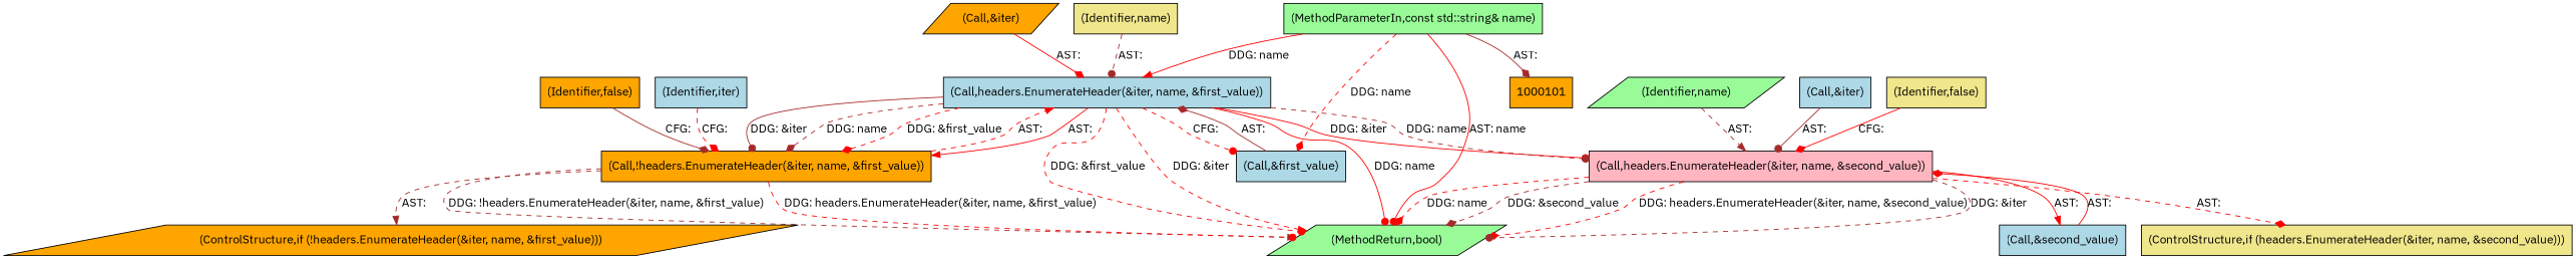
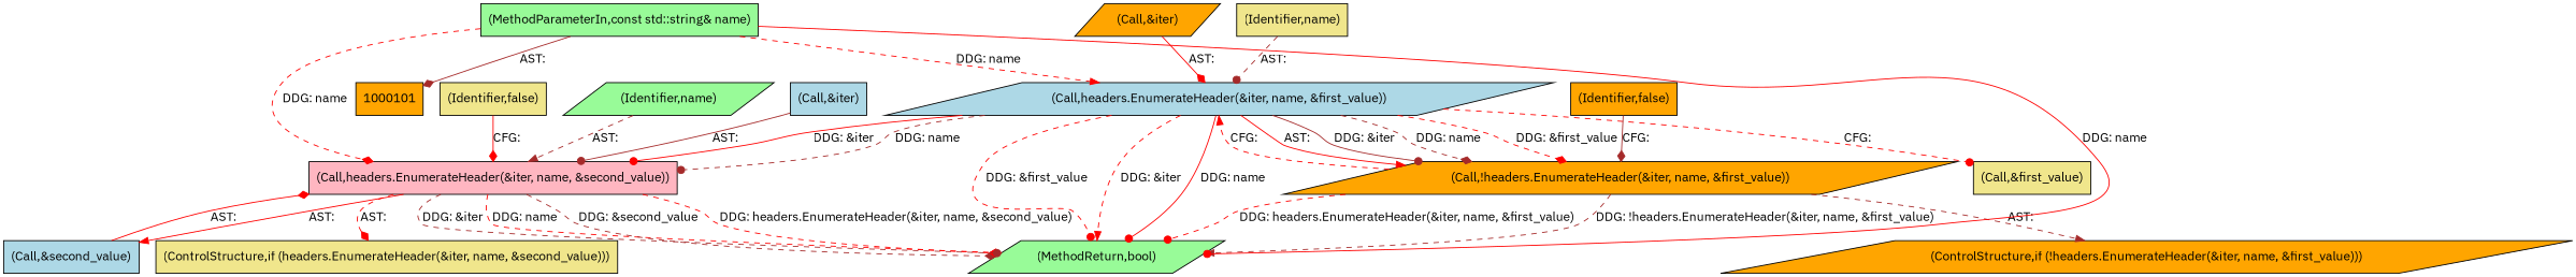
  digraph {
    fontname="IBM Plex Sans"
    node [fillcolor=orange fontname="IBM Plex Sans" shape=box style=filled]
    edge [arrowhead=diamond color=red fontname="IBM Plex Sans" style=dashed]
-   n1 [fillcolor=lightblue label="(Call,headers.EnumerateHeader(&iter, name, &first_value))"]
-   n2 [label="(Call,!headers.EnumerateHeader(&iter, name, &first_value))"]
+   n1 [fillcolor=lightblue label="(Call,headers.EnumerateHeader(&iter, name, &first_value))" shape=parallelogram]
+   n2 [label="(Call,!headers.EnumerateHeader(&iter, name, &first_value))" shape=parallelogram]
    n3 [fillcolor=lightpink label="(Call,headers.EnumerateHeader(&iter, name, &second_value))"]
-   n4 [fillcolor=lightblue label="(Call,&first_value)"]
+   n4 [fillcolor=khaki label="(Call,&first_value)"]
    n5 [fillcolor=palegreen label="(MethodReturn,bool)" shape=parallelogram]
    n6 [label="(ControlStructure,if (!headers.EnumerateHeader(&iter, name, &first_value)))" shape=parallelogram]
    n7 [fillcolor=lightblue label="(Call,&second_value)"]
    n8 [fillcolor=khaki label="(ControlStructure,if (headers.EnumerateHeader(&iter, name, &second_value)))"]
    n9 [fillcolor=palegreen label="(MethodParameterIn,const std::string& name)"]
    1000101
    n11 [label="(Call,&iter)" shape=parallelogram]
    n12 [label="(Identifier,false)"]
    n13 [fillcolor=khaki label="(Identifier,false)"]
    n14 [fillcolor=palegreen label="(Identifier,name)" shape=parallelogram]
-   n15 [fillcolor=lightblue label="(Identifier,iter)"]
    n16 [fillcolor=khaki label="(Identifier,name)"]
    n17 [fillcolor=lightblue label="(Call,&iter)"]
    n1 -> n2 [arrowhead=normal label="AST: " style=solid]
    n1 -> n2 [arrowhead=dot color=brown label="DDG: &iter" style=solid]
    n1 -> n2 [color=brown label="DDG: name"]
    n1 -> n2 [label="DDG: &first_value"]
    n1 -> n3 [arrowhead=dot label="DDG: &iter" style=solid]
    n1 -> n3 [arrowhead=dot color=brown label="DDG: name"]
    n1 -> n4 [arrowhead=dot label="CFG: "]
    n1 -> n5 [arrowhead=dot label="DDG: &first_value"]
    n1 -> n5 [arrowhead=normal label="DDG: &iter"]
    n1 -> n5 [arrowhead=dot label="DDG: name" style=solid]
-   n2 -> n1 [arrowhead=normal label="AST: "]
+   n2 -> n1 [arrowhead=normal label="CFG: "]
    n2 -> n5 [arrowhead=normal color=brown label="DDG: !headers.EnumerateHeader(&iter, name, &first_value)"]
    n2 -> n5 [arrowhead=dot label="DDG: headers.EnumerateHeader(&iter, name, &first_value)"]
    n2 -> n6 [arrowhead=normal color=brown label="AST: "]
    n3 -> n5 [label="DDG: name"]
    n3 -> n5 [color=brown label="DDG: &second_value"]
    n3 -> n5 [label="DDG: headers.EnumerateHeader(&iter, name, &second_value)"]
    n3 -> n5 [arrowhead=dot color=brown label="DDG: &iter"]
    n3 -> n7 [arrowhead=normal label="AST: " style=solid]
    n3 -> n8 [label="AST: "]
-   n4 -> n1 [color=brown label="AST: " style=solid]
    n7 -> n3 [label="AST: " style=solid]
-   n9 -> n1 [arrowhead=normal label="DDG: name" style=solid]
-   n9 -> n4 [label="DDG: name"]
-   n9 -> n5 [arrowhead=dot label="AST: name" style=solid]
+   n9 -> n1 [arrowhead=normal label="DDG: name"]
+   n9 -> n3 [label="DDG: name"]
+   n9 -> n5 [arrowhead=dot label="DDG: name" style=solid]
    n9 -> 1000101 [color=brown label="AST: " style=solid]
    n11 -> n1 [label="AST: " style=solid]
    n12 -> n2 [color=brown label="CFG: " style=solid]
    n13 -> n3 [label="CFG: " style=solid]
    n14 -> n3 [arrowhead=normal color=brown label="AST: "]
-   n15 -> n2 [label="CFG: "]
    n16 -> n1 [arrowhead=dot color=brown label="AST: "]
    n17 -> n3 [arrowhead=dot color=brown label="AST: " style=solid]
  }
